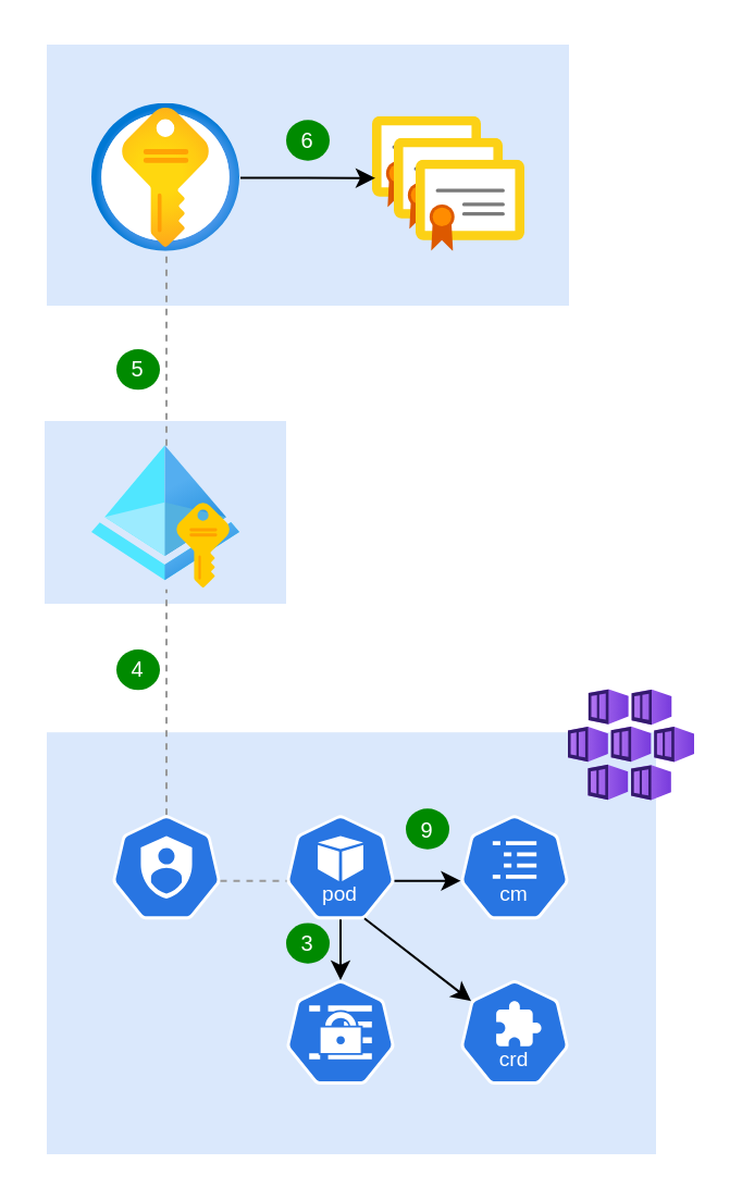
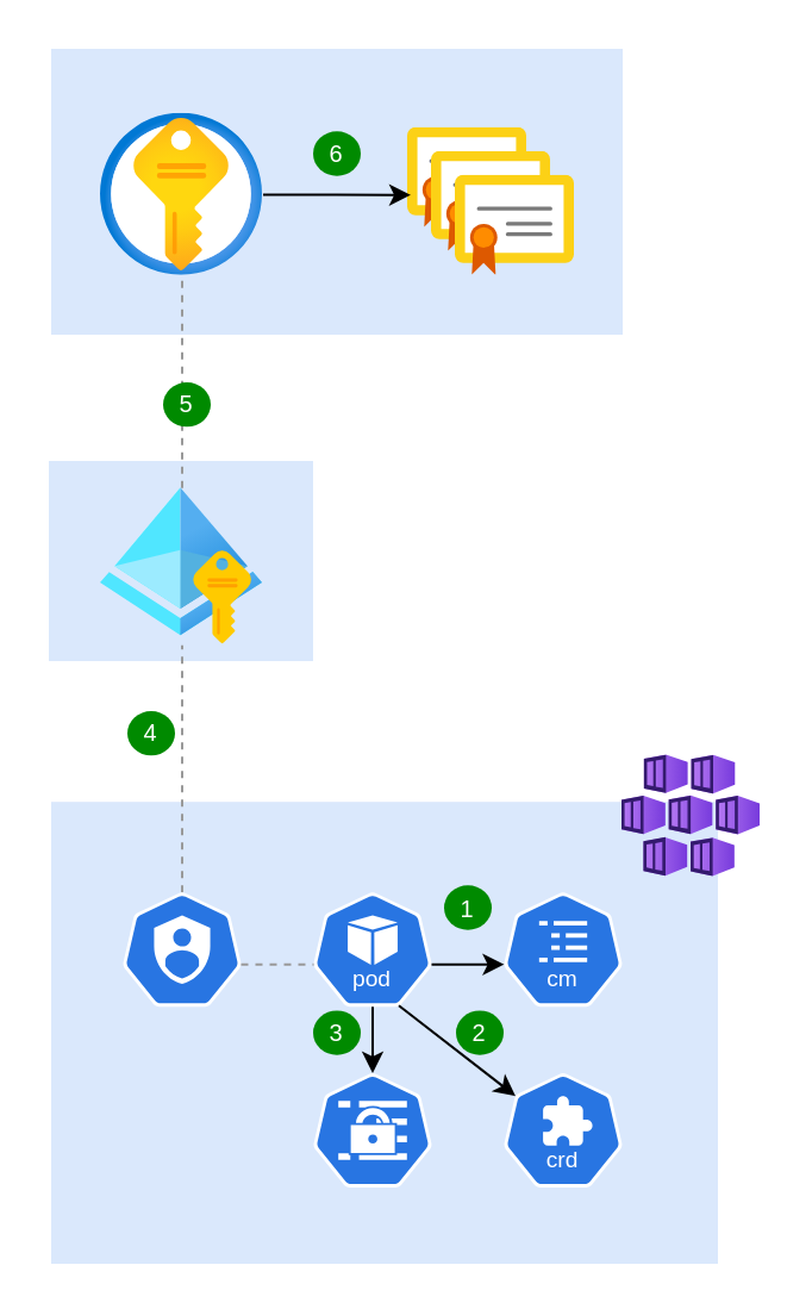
  <mxCell id="0" />
  <mxCell id="1" parent="0" />
  <mxCell id="2" value="" style="rounded=0;whiteSpace=wrap;html=1;fillColor=#dae8fc;strokeColor=none;" parent="1" vertex="1"><mxGeometry x="21" y="20" width="240" height="120" as="geometry" /></mxCell>
  <mxCell id="3" value="" style="rounded=0;whiteSpace=wrap;html=1;fillColor=#dae8fc;strokeColor=none;" parent="1" vertex="1"><mxGeometry x="20" y="193" width="111" height="84.02" as="geometry" /></mxCell>
  <mxCell id="4" value="" style="rounded=0;whiteSpace=wrap;html=1;fillColor=#dae8fc;strokeColor=none;" parent="1" vertex="1"><mxGeometry x="21" y="336.1" width="280" height="193.9" as="geometry" /></mxCell>
  <mxCell id="5" value="" style="image;sketch=0;aspect=fixed;html=1;points=[];align=center;fontSize=12;image=img/lib/mscae/Certificate.svg;" parent="1" vertex="1"><mxGeometry x="171" y="53.34" width="50" height="42" as="geometry" /></mxCell>
  <mxCell id="6" value="" style="edgeStyle=orthogonalEdgeStyle;rounded=0;orthogonalLoop=1;jettySize=auto;html=1;entryX=0.02;entryY=0.667;entryDx=0;entryDy=0;entryPerimeter=0;" parent="1" source="7" target="5" edge="1"><mxGeometry relative="1" as="geometry" /></mxCell>
  <mxCell id="7" value="" style="image;aspect=fixed;html=1;points=[];align=center;fontSize=12;image=img/lib/azure2/security/Key_Vaults.svg;" parent="1" vertex="1"><mxGeometry x="42" y="47.34" width="68" height="68" as="geometry" /></mxCell>
  <mxCell id="8" value="" style="aspect=fixed;sketch=0;html=1;dashed=0;whitespace=wrap;verticalLabelPosition=bottom;verticalAlign=top;fillColor=#2875E2;strokeColor=#ffffff;points=[[0.005,0.63,0],[0.1,0.2,0],[0.9,0.2,0],[0.5,0,0],[0.995,0.63,0],[0.72,0.99,0],[0.5,1,0],[0.28,0.99,0]];shape=mxgraph.kubernetes.icon2;kubernetesLabel=1;prIcon=pod" parent="1" vertex="1"><mxGeometry x="131" y="374.11" width="50" height="48" as="geometry" /></mxCell>
  <mxCell id="9" value="" style="edgeStyle=orthogonalEdgeStyle;rounded=0;orthogonalLoop=1;jettySize=auto;html=1;endArrow=none;startFill=0;dashed=1;strokeColor=#999999;" parent="1" source="10" target="7" edge="1"><mxGeometry relative="1" as="geometry" /></mxCell>
  <mxCell id="10" value="" style="image;aspect=fixed;html=1;points=[];align=center;fontSize=12;image=img/lib/azure2/identity/Managed_Identities.svg;" parent="1" vertex="1"><mxGeometry x="42" y="204.33" width="68" height="66" as="geometry" /></mxCell>
  <mxCell id="11" value="" style="image;sketch=0;aspect=fixed;html=1;points=[];align=center;fontSize=12;image=img/lib/mscae/Certificate.svg;" parent="1" vertex="1"><mxGeometry x="181" y="63.34" width="50" height="42" as="geometry" /></mxCell>
  <mxCell id="12" value="" style="image;sketch=0;aspect=fixed;html=1;points=[];align=center;fontSize=12;image=img/lib/mscae/Certificate.svg;" parent="1" vertex="1"><mxGeometry x="191" y="73.34" width="50" height="42" as="geometry" /></mxCell>
  <mxCell id="13" value="" style="aspect=fixed;sketch=0;html=1;dashed=0;whitespace=wrap;verticalLabelPosition=bottom;verticalAlign=top;fillColor=#2875E2;strokeColor=#ffffff;points=[[0.005,0.63,0],[0.1,0.2,0],[0.9,0.2,0],[0.5,0,0],[0.995,0.63,0],[0.72,0.99,0],[0.5,1,0],[0.28,0.99,0]];shape=mxgraph.kubernetes.icon2;kubernetesLabel=1;prIcon=cm" parent="1" vertex="1"><mxGeometry x="211" y="374.11" width="50" height="48" as="geometry" /></mxCell>
  <mxCell id="14" style="edgeStyle=orthogonalEdgeStyle;rounded=0;orthogonalLoop=1;jettySize=auto;html=1;exitX=0.5;exitY=0;exitDx=0;exitDy=0;exitPerimeter=0;endArrow=none;startFill=0;dashed=1;strokeColor=#999999;" parent="1" source="15" target="10" edge="1"><mxGeometry relative="1" as="geometry" /></mxCell>
  <mxCell id="15" value="" style="aspect=fixed;sketch=0;html=1;dashed=0;whitespace=wrap;verticalLabelPosition=bottom;verticalAlign=top;fillColor=#2875E2;strokeColor=#ffffff;points=[[0.005,0.63,0],[0.1,0.2,0],[0.9,0.2,0],[0.5,0,0],[0.995,0.63,0],[0.72,0.99,0],[0.5,1,0],[0.28,0.99,0]];shape=mxgraph.kubernetes.icon2;prIcon=sa" parent="1" vertex="1"><mxGeometry x="51" y="374.11" width="50" height="48" as="geometry" /></mxCell>
  <mxCell id="16" style="edgeStyle=orthogonalEdgeStyle;rounded=0;orthogonalLoop=1;jettySize=auto;html=1;exitX=0.995;exitY=0.63;exitDx=0;exitDy=0;exitPerimeter=0;entryX=0.005;entryY=0.63;entryDx=0;entryDy=0;entryPerimeter=0;" parent="1" source="8" target="13" edge="1"><mxGeometry relative="1" as="geometry" /></mxCell>
- <mxCell id="17" value="&lt;font style=&quot;font-size: 10px;&quot;&gt;9&lt;/font&gt;" style="ellipse;whiteSpace=wrap;html=1;fillColor=#008a00;fontColor=#ffffff;strokeColor=none;" parent="1" vertex="1"><mxGeometry x="186" y="371.18" width="20" height="18.67" as="geometry" /></mxCell>
+ <mxCell id="17" value="&lt;font style=&quot;font-size: 10px;&quot;&gt;1&lt;/font&gt;" style="ellipse;whiteSpace=wrap;html=1;fillColor=#008a00;fontColor=#ffffff;strokeColor=none;" parent="1" vertex="1"><mxGeometry x="186" y="371.18" width="20" height="18.67" as="geometry" /></mxCell>
  <mxCell id="18" value="&lt;font style=&quot;font-size: 10px;&quot;&gt;4&lt;/font&gt;" style="ellipse;whiteSpace=wrap;html=1;fillColor=#008a00;fontColor=#ffffff;strokeColor=none;" parent="1" vertex="1"><mxGeometry x="53" y="298" width="20" height="18.67" as="geometry" /></mxCell>
- <mxCell id="19" value="&lt;font style=&quot;font-size: 10px;&quot;&gt;5&lt;/font&gt;" style="ellipse;whiteSpace=wrap;html=1;fillColor=#008a00;fontColor=#ffffff;strokeColor=none;" parent="1" vertex="1"><mxGeometry x="53" y="160" width="20" height="18.67" as="geometry" /></mxCell>
+ <mxCell id="19" value="&lt;font style=&quot;font-size: 10px;&quot;&gt;5&lt;/font&gt;" style="ellipse;whiteSpace=wrap;html=1;fillColor=#008a00;fontColor=#ffffff;strokeColor=none;" parent="1" vertex="1"><mxGeometry x="68" y="160" width="20" height="18.67" as="geometry" /></mxCell>
  <mxCell id="20" value="&lt;font style=&quot;font-size: 10px;&quot;&gt;6&lt;/font&gt;" style="ellipse;whiteSpace=wrap;html=1;fillColor=#008a00;fontColor=#ffffff;strokeColor=none;" parent="1" vertex="1"><mxGeometry x="131" y="54.67" width="20" height="18.67" as="geometry" /></mxCell>
  <mxCell id="21" value="" style="image;aspect=fixed;html=1;points=[];align=center;fontSize=12;image=img/lib/azure2/compute/Kubernetes_Services.svg;" parent="1" vertex="1"><mxGeometry x="261" y="316.67" width="58" height="51.18" as="geometry" /></mxCell>
  <mxCell id="22" value="" style="aspect=fixed;sketch=0;html=1;dashed=0;whitespace=wrap;verticalLabelPosition=bottom;verticalAlign=top;fillColor=#2875E2;strokeColor=#ffffff;points=[[0.005,0.63,0],[0.1,0.2,0],[0.9,0.2,0],[0.5,0,0],[0.995,0.63,0],[0.72,0.99,0],[0.5,1,0],[0.28,0.99,0]];shape=mxgraph.kubernetes.icon2;prIcon=secret" vertex="1" parent="1"><mxGeometry x="131" y="450" width="50" height="48" as="geometry" /></mxCell>
  <mxCell id="23" style="edgeStyle=orthogonalEdgeStyle;rounded=0;orthogonalLoop=1;jettySize=auto;html=1;exitX=0.5;exitY=1;exitDx=0;exitDy=0;exitPerimeter=0;entryX=0.5;entryY=0;entryDx=0;entryDy=0;entryPerimeter=0;" edge="1" parent="1" source="8" target="22"><mxGeometry relative="1" as="geometry" /></mxCell>
+ <mxCell id="24" value="&lt;font style=&quot;font-size: 10px;&quot;&gt;2&lt;/font&gt;" style="ellipse;whiteSpace=wrap;html=1;fillColor=#008a00;fontColor=#ffffff;strokeColor=none;" vertex="1" parent="1"><mxGeometry x="191" y="423.72" width="20" height="18.67" as="geometry" /></mxCell>
  <mxCell id="25" style="edgeStyle=orthogonalEdgeStyle;rounded=0;orthogonalLoop=1;jettySize=auto;html=1;exitX=0.005;exitY=0.63;exitDx=0;exitDy=0;exitPerimeter=0;entryX=0.995;entryY=0.63;entryDx=0;entryDy=0;entryPerimeter=0;fillColor=#f5f5f5;strokeColor=none;" edge="1" parent="1" source="8" target="15"><mxGeometry relative="1" as="geometry" /></mxCell>
  <mxCell id="26" style="edgeStyle=none;rounded=0;orthogonalLoop=1;jettySize=auto;html=1;exitX=0.995;exitY=0.63;exitDx=0;exitDy=0;exitPerimeter=0;entryX=0.005;entryY=0.63;entryDx=0;entryDy=0;entryPerimeter=0;endArrow=none;startFill=0;dashed=1;strokeColor=#999999;" edge="1" parent="1" source="15" target="8"><mxGeometry relative="1" as="geometry" /></mxCell>
  <mxCell id="27" value="" style="aspect=fixed;sketch=0;html=1;dashed=0;whitespace=wrap;verticalLabelPosition=bottom;verticalAlign=top;fillColor=#2875E2;strokeColor=#ffffff;points=[[0.005,0.63,0],[0.1,0.2,0],[0.9,0.2,0],[0.5,0,0],[0.995,0.63,0],[0.72,0.99,0],[0.5,1,0],[0.28,0.99,0]];shape=mxgraph.kubernetes.icon2;kubernetesLabel=1;prIcon=crd" vertex="1" parent="1"><mxGeometry x="211" y="450" width="50" height="48" as="geometry" /></mxCell>
  <mxCell id="28" style="edgeStyle=none;rounded=0;orthogonalLoop=1;jettySize=auto;html=1;exitX=0.72;exitY=0.99;exitDx=0;exitDy=0;exitPerimeter=0;entryX=0.1;entryY=0.2;entryDx=0;entryDy=0;entryPerimeter=0;" edge="1" parent="1" source="8" target="27"><mxGeometry relative="1" as="geometry" /></mxCell>
  <mxCell id="29" value="&lt;font style=&quot;font-size: 10px;&quot;&gt;3&lt;/font&gt;" style="ellipse;whiteSpace=wrap;html=1;fillColor=#008a00;fontColor=#ffffff;strokeColor=none;" vertex="1" parent="1"><mxGeometry x="131" y="423.72" width="20" height="18.67" as="geometry" /></mxCell>
